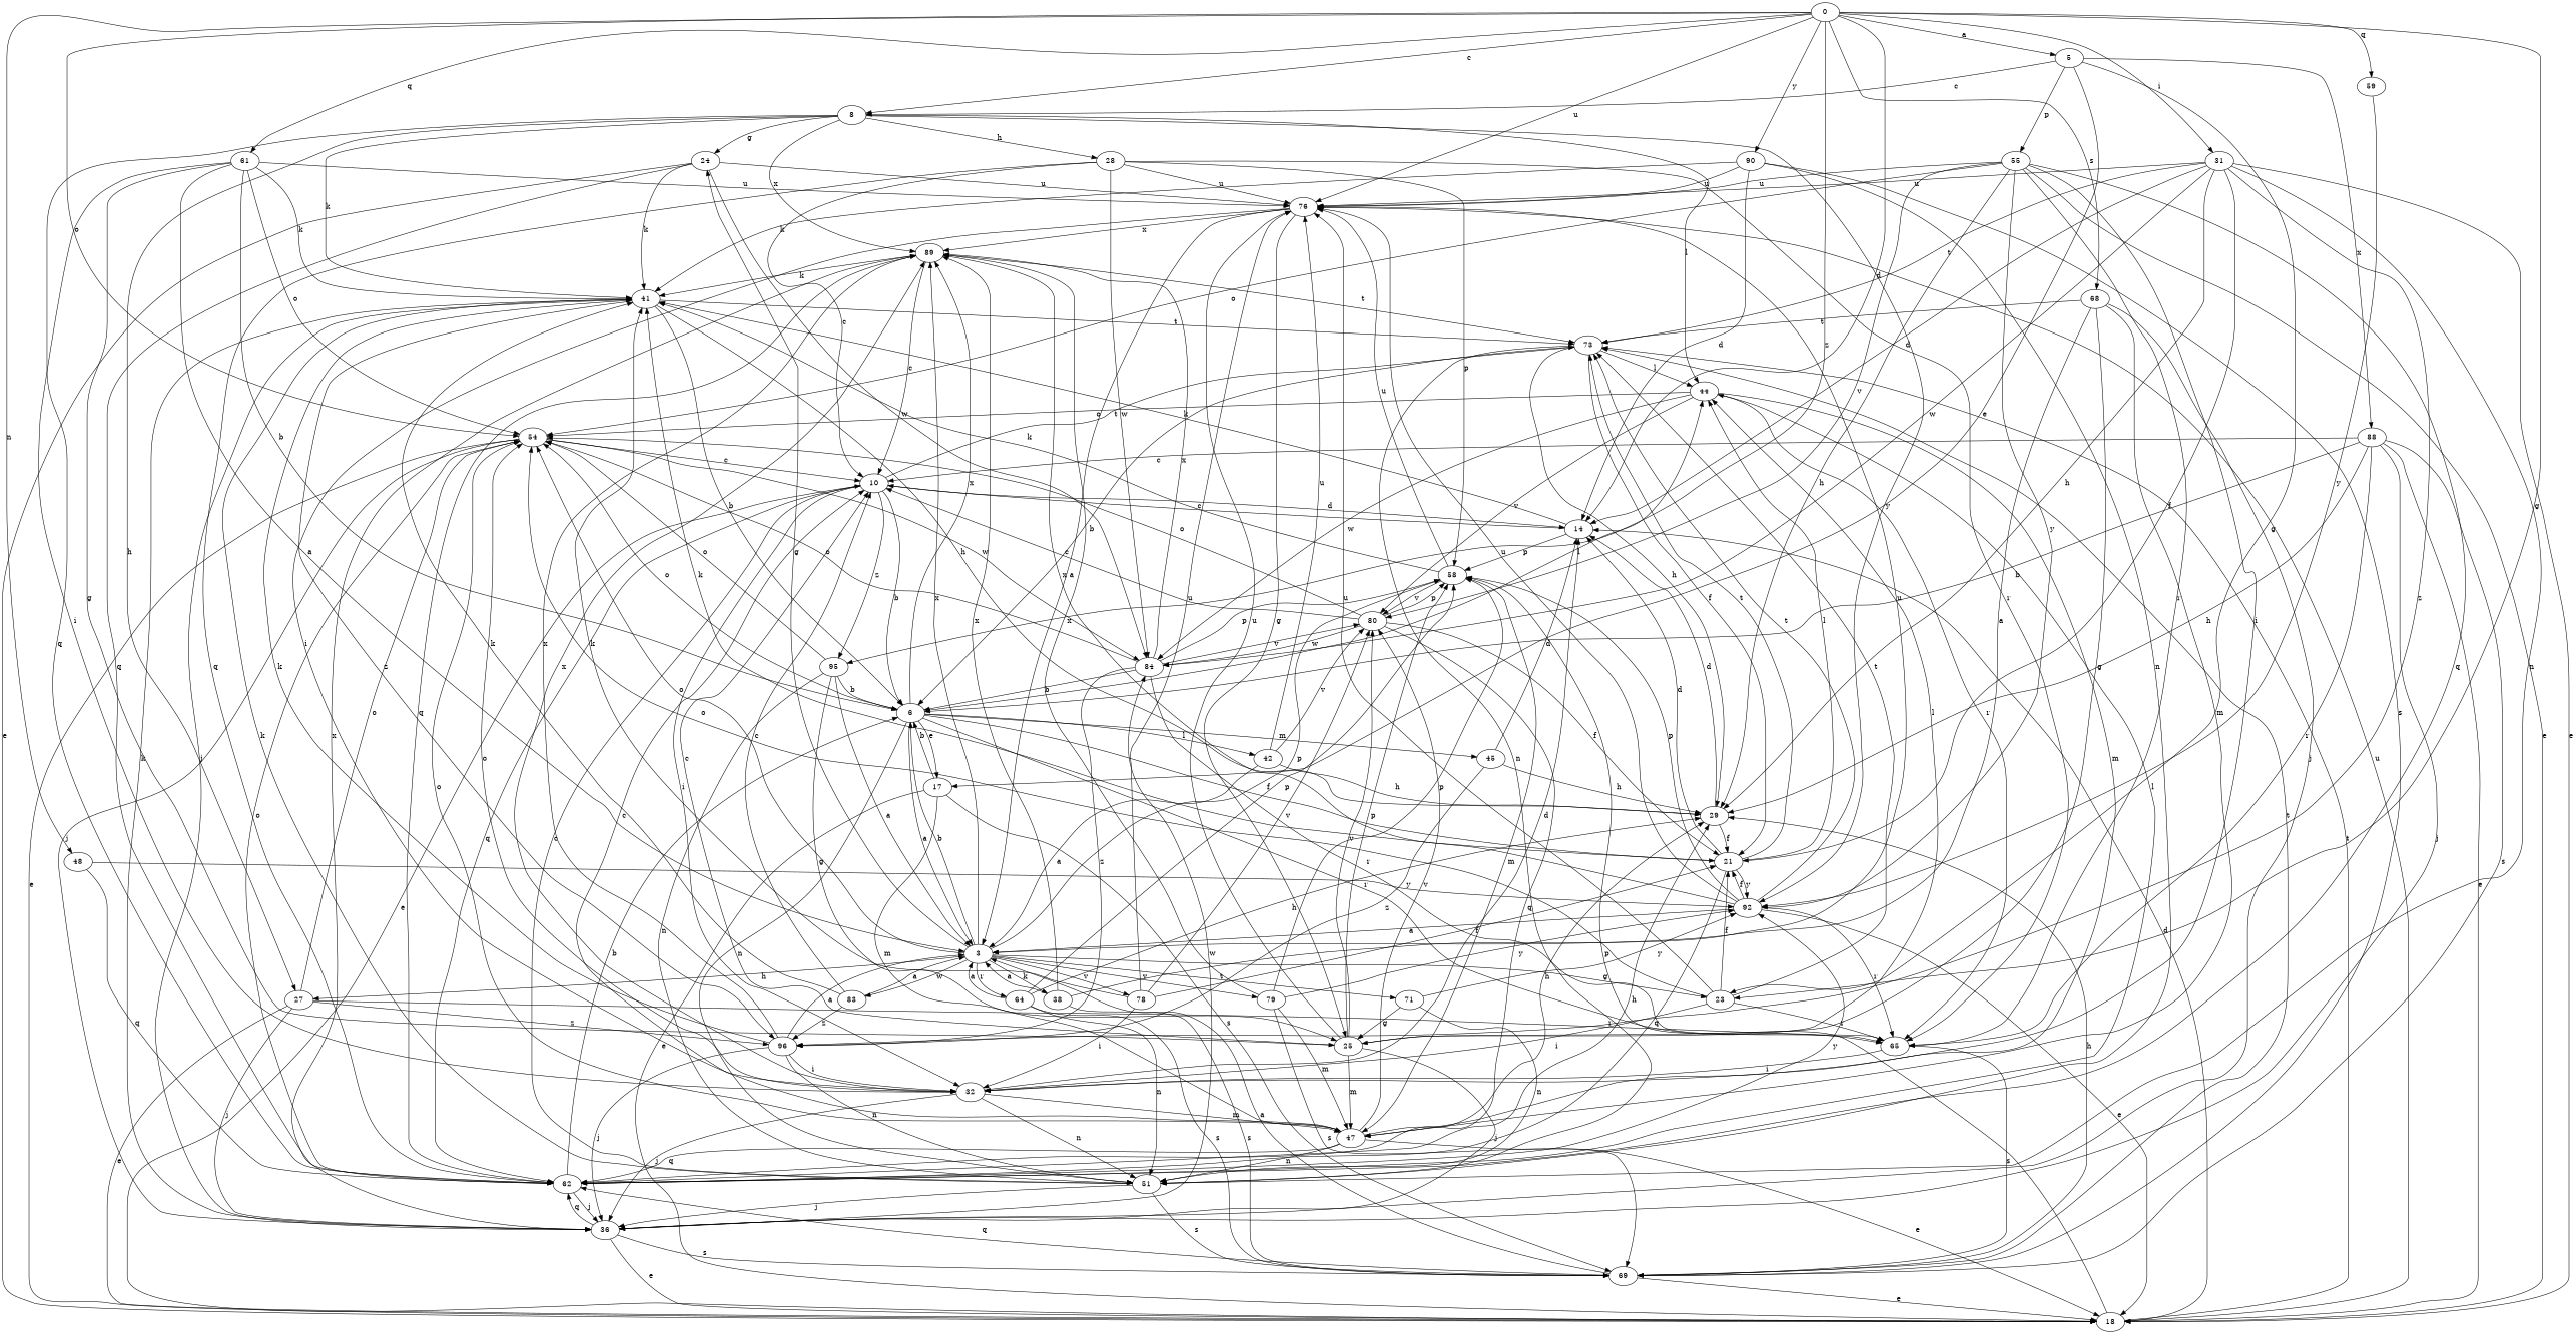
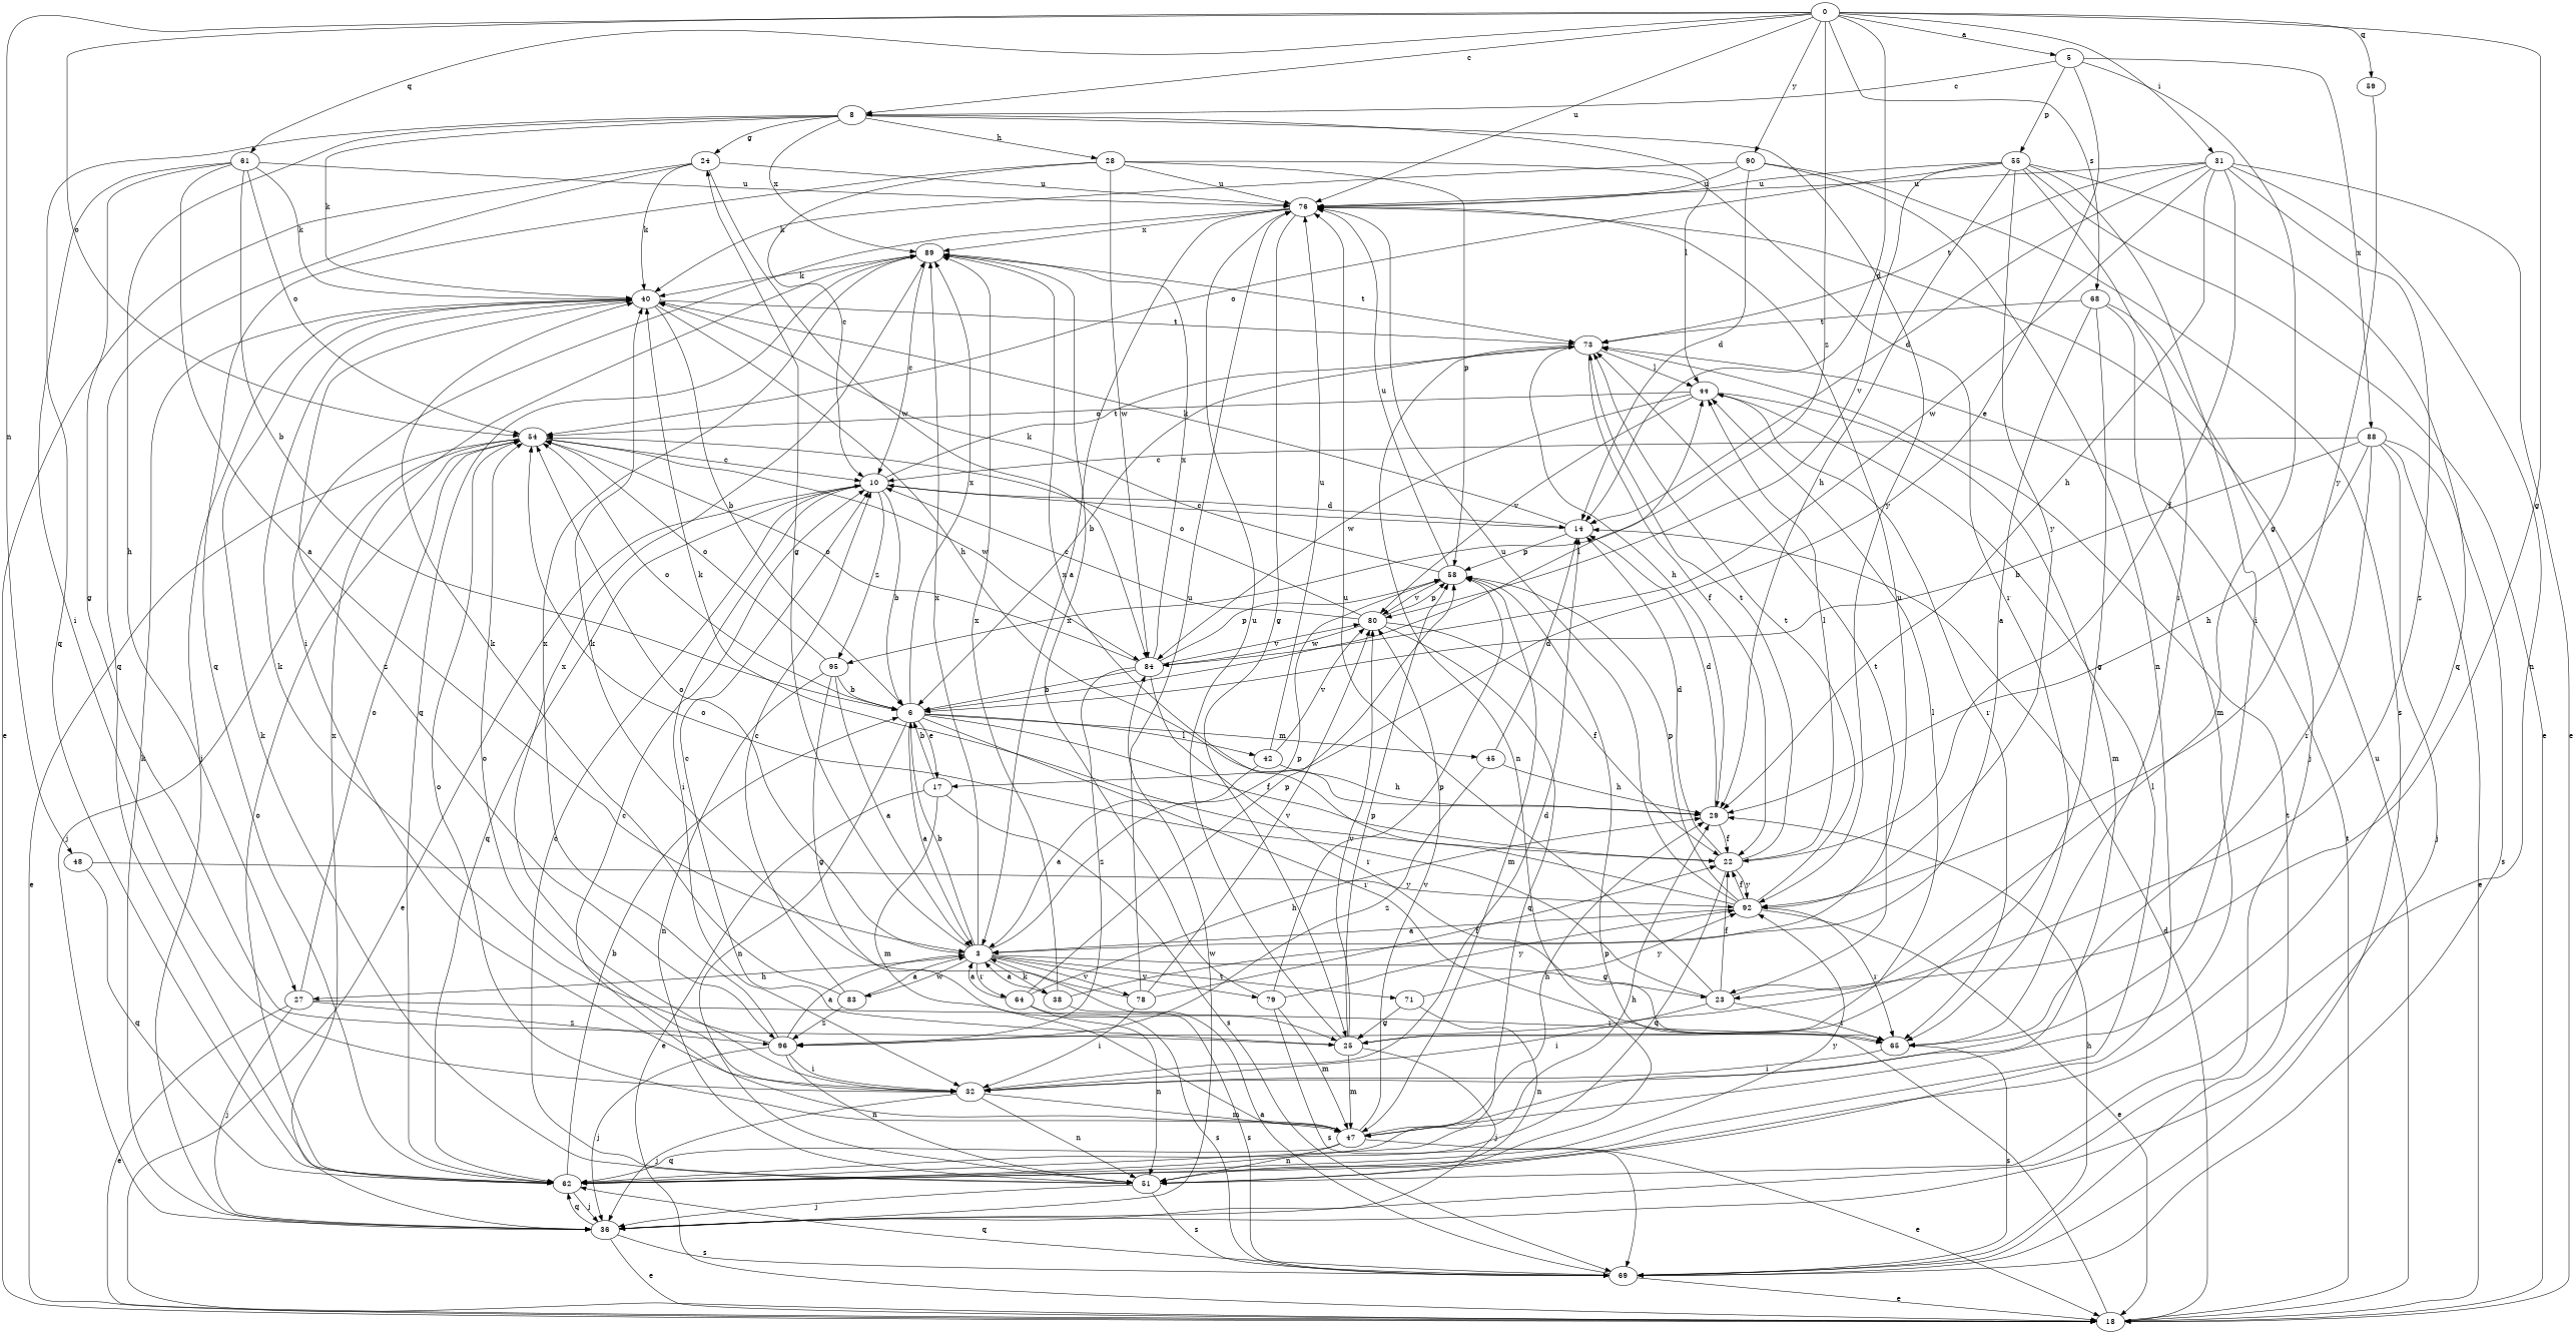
  strict digraph {
    n1 [label=5]
    0
    8
    14
    23
    31
    48
    54
    59
    61
    68
    76
    90
    95
    17
    55
    88
    24
    27
    89
    44
    28
-   40 [label=41]
+   40
    62
    92
    58
    10
-   21
+   21 [label=22]
    65
    32
    73
    51
    18
    84
    96
    29
    36
    3
    6
    25
    47
    69
    80
    38
    64
    71
    78
    79
    83
    42
    45
    n1 -> 8 [label=c]
    n1 -> 23 [label=g]
    n1 -> 17 [label=e]
    n1 -> 55 [label=p]
    n1 -> 88 [label=x]
    0 -> n1 [label=a]
    0 -> 8 [label=c]
    0 -> 14 [label=d]
    0 -> 23 [label=g]
    0 -> 31 [label=i]
    0 -> 48 [label=n]
    0 -> 54 [label=o]
    0 -> 59 [label=q]
    0 -> 61 [label=q]
    0 -> 68 [label=s]
    0 -> 76 [label=u]
    0 -> 90 [label=y]
    0 -> 95 [label=z]
    8 -> 24 [label=g]
    8 -> 27 [label=h]
    8 -> 89 [label=x]
    8 -> 44 [label=l]
    8 -> 28 [label=h]
    8 -> 40 [label=k]
    8 -> 62 [label=q]
    8 -> 92 [label=y]
    14 -> 40 [label=k]
    14 -> 58 [label=p]
    14 -> 10 [label=c]
    23 -> 54 [label=o]
    23 -> 76 [label=u]
    23 -> 21 [label=f]
    23 -> 65 [label=r]
    23 -> 32 [label=i]
    23 -> 73 [label=t]
    31 -> 14 [label=d]
    31 -> 76 [label=u]
    31 -> 21 [label=f]
    31 -> 73 [label=t]
    31 -> 51 [label=n]
    31 -> 18 [label=e]
    31 -> 84 [label=w]
    31 -> 96 [label=z]
    31 -> 29 [label=h]
    48 -> 62 [label=q]
    48 -> 92 [label=y]
    54 -> 10 [label=c]
    54 -> 18 [label=e]
    54 -> 84 [label=w]
    54 -> 36 [label=j]
    59 -> 92 [label=y]
    61 -> 54 [label=o]
    61 -> 76 [label=u]
    61 -> 40 [label=k]
    61 -> 32 [label=i]
    61 -> 3 [label=a]
    61 -> 6 [label=b]
    61 -> 25 [label=g]
    68 -> 73 [label=t]
    68 -> 36 [label=j]
    68 -> 3 [label=a]
    68 -> 25 [label=g]
    68 -> 47 [label=m]
    76 -> 89 [label=x]
    76 -> 32 [label=i]
    76 -> 3 [label=a]
    76 -> 25 [label=g]
    90 -> 14 [label=d]
    90 -> 76 [label=u]
    90 -> 40 [label=k]
    90 -> 51 [label=n]
    90 -> 69 [label=s]
    95 -> 54 [label=o]
    95 -> 51 [label=n]
    95 -> 3 [label=a]
    95 -> 6 [label=b]
    95 -> 25 [label=g]
    17 -> 18 [label=e]
    17 -> 6 [label=b]
    17 -> 47 [label=m]
    17 -> 69 [label=s]
    55 -> 54 [label=o]
    55 -> 76 [label=u]
    55 -> 62 [label=q]
    55 -> 92 [label=y]
    55 -> 65 [label=r]
    55 -> 32 [label=i]
    55 -> 18 [label=e]
    55 -> 29 [label=h]
    55 -> 80 [label=v]
    88 -> 10 [label=c]
    88 -> 65 [label=r]
    88 -> 18 [label=e]
    88 -> 29 [label=h]
    88 -> 36 [label=j]
    88 -> 6 [label=b]
    88 -> 69 [label=s]
    24 -> 76 [label=u]
    24 -> 40 [label=k]
    24 -> 62 [label=q]
    24 -> 18 [label=e]
    24 -> 84 [label=w]
    27 -> 54 [label=o]
    27 -> 65 [label=r]
    27 -> 18 [label=e]
    27 -> 96 [label=z]
    27 -> 36 [label=j]
    89 -> 40 [label=k]
    89 -> 62 [label=q]
    89 -> 10 [label=c]
    89 -> 73 [label=t]
    44 -> 54 [label=o]
    44 -> 65 [label=r]
    44 -> 84 [label=w]
    44 -> 47 [label=m]
    44 -> 80 [label=v]
    28 -> 76 [label=u]
    28 -> 62 [label=q]
    28 -> 58 [label=p]
    28 -> 10 [label=c]
    28 -> 65 [label=r]
    28 -> 84 [label=w]
    40 -> 73 [label=t]
    40 -> 96 [label=z]
    40 -> 29 [label=h]
    40 -> 36 [label=j]
    40 -> 6 [label=b]
    62 -> 54 [label=o]
    62 -> 44 [label=l]
    62 -> 92 [label=y]
    62 -> 29 [label=h]
    62 -> 36 [label=j]
    62 -> 6 [label=b]
    92 -> 76 [label=u]
    92 -> 89 [label=x]
    92 -> 58 [label=p]
    92 -> 21 [label=f]
    92 -> 65 [label=r]
    92 -> 73 [label=t]
    92 -> 18 [label=e]
    92 -> 3 [label=a]
    58 -> 76 [label=u]
    58 -> 40 [label=k]
    58 -> 47 [label=m]
    58 -> 80 [label=v]
    10 -> 14 [label=d]
    10 -> 95 [label=z]
    10 -> 62 [label=q]
    10 -> 32 [label=i]
    10 -> 73 [label=t]
    10 -> 18 [label=e]
    10 -> 6 [label=b]
    21 -> 14 [label=d]
    21 -> 44 [label=l]
    21 -> 40 [label=k]
    21 -> 62 [label=q]
    21 -> 92 [label=y]
    21 -> 73 [label=t]
    65 -> 32 [label=i]
    65 -> 69 [label=s]
    32 -> 14 [label=d]
    32 -> 54 [label=o]
    32 -> 89 [label=x]
    32 -> 51 [label=n]
    32 -> 36 [label=j]
    32 -> 47 [label=m]
    73 -> 44 [label=l]
    73 -> 21 [label=f]
    73 -> 51 [label=n]
    73 -> 29 [label=h]
    73 -> 6 [label=b]
    51 -> 40 [label=k]
    51 -> 10 [label=c]
    51 -> 36 [label=j]
    51 -> 69 [label=s]
    18 -> 14 [label=d]
    18 -> 76 [label=u]
    18 -> 58 [label=p]
    18 -> 73 [label=t]
    84 -> 54 [label=o]
    84 -> 89 [label=x]
    84 -> 58 [label=p]
    84 -> 65 [label=r]
    84 -> 96 [label=z]
    84 -> 6 [label=b]
    84 -> 80 [label=v]
    96 -> 89 [label=x]
    96 -> 40 [label=k]
    96 -> 32 [label=i]
    96 -> 51 [label=n]
    96 -> 36 [label=j]
    96 -> 3 [label=a]
    29 -> 14 [label=d]
    29 -> 21 [label=f]
    36 -> 89 [label=x]
    36 -> 40 [label=k]
    36 -> 62 [label=q]
    36 -> 18 [label=e]
    36 -> 84 [label=w]
    36 -> 69 [label=s]
    3 -> 23 [label=g]
    3 -> 54 [label=o]
    3 -> 24 [label=g]
    3 -> 27 [label=h]
    3 -> 89 [label=x]
    3 -> 58 [label=p]
    3 -> 6 [label=b]
    3 -> 38 [label=k]
    3 -> 64 [label=r]
    3 -> 71 [label=t]
    3 -> 78 [label=v]
    3 -> 79 [label=v]
    3 -> 83 [label=w]
    6 -> 54 [label=o]
    6 -> 17 [label=e]
    6 -> 89 [label=x]
    6 -> 44 [label=l]
    6 -> 21 [label=f]
    6 -> 65 [label=r]
    6 -> 51 [label=n]
    6 -> 3 [label=a]
    6 -> 42 [label=l]
    6 -> 45 [label=m]
    25 -> 76 [label=u]
    25 -> 44 [label=l]
    25 -> 58 [label=p]
    25 -> 10 [label=c]
    25 -> 36 [label=j]
    25 -> 47 [label=m]
    25 -> 80 [label=v]
    47 -> 54 [label=o]
    47 -> 62 [label=q]
    47 -> 10 [label=c]
    47 -> 51 [label=n]
    47 -> 18 [label=e]
    47 -> 29 [label=h]
    47 -> 80 [label=v]
    69 -> 62 [label=q]
    69 -> 73 [label=t]
    69 -> 18 [label=e]
    69 -> 29 [label=h]
    69 -> 3 [label=a]
    80 -> 54 [label=o]
    80 -> 62 [label=q]
    80 -> 58 [label=p]
    80 -> 10 [label=c]
    80 -> 21 [label=f]
    80 -> 84 [label=w]
    38 -> 76 [label=u]
    38 -> 89 [label=x]
    38 -> 3 [label=a]
    38 -> 69 [label=s]
    64 -> 58 [label=p]
    64 -> 51 [label=n]
    64 -> 29 [label=h]
    64 -> 3 [label=a]
    64 -> 69 [label=s]
    71 -> 92 [label=y]
    71 -> 51 [label=n]
    71 -> 25 [label=g]
    78 -> 76 [label=u]
    78 -> 40 [label=k]
    78 -> 21 [label=f]
    78 -> 32 [label=i]
    78 -> 80 [label=v]
    79 -> 89 [label=x]
    79 -> 92 [label=y]
    79 -> 58 [label=p]
    79 -> 47 [label=m]
    79 -> 69 [label=s]
    83 -> 40 [label=k]
    83 -> 10 [label=c]
    83 -> 96 [label=z]
    83 -> 3 [label=a]
    42 -> 76 [label=u]
    42 -> 29 [label=h]
    42 -> 3 [label=a]
    42 -> 80 [label=v]
    45 -> 14 [label=d]
    45 -> 96 [label=z]
    45 -> 29 [label=h]
  }
